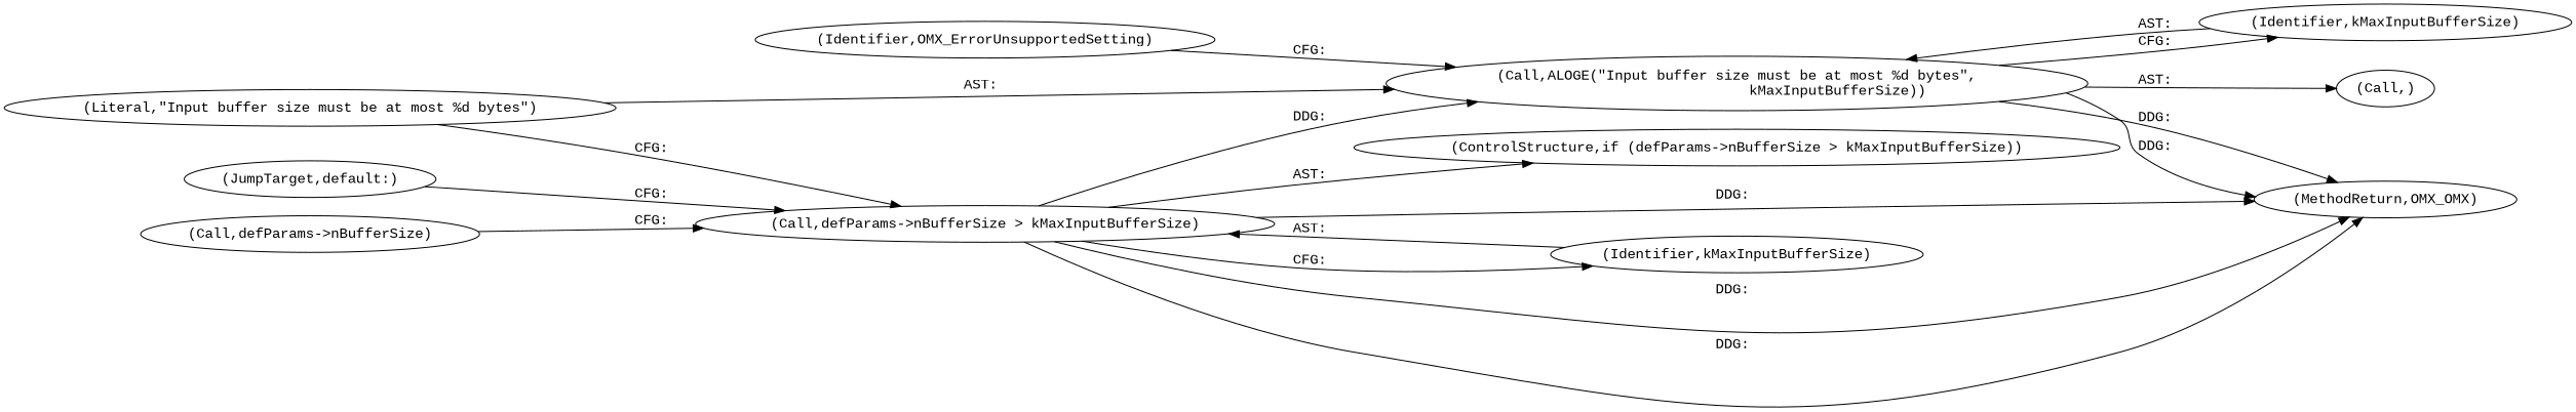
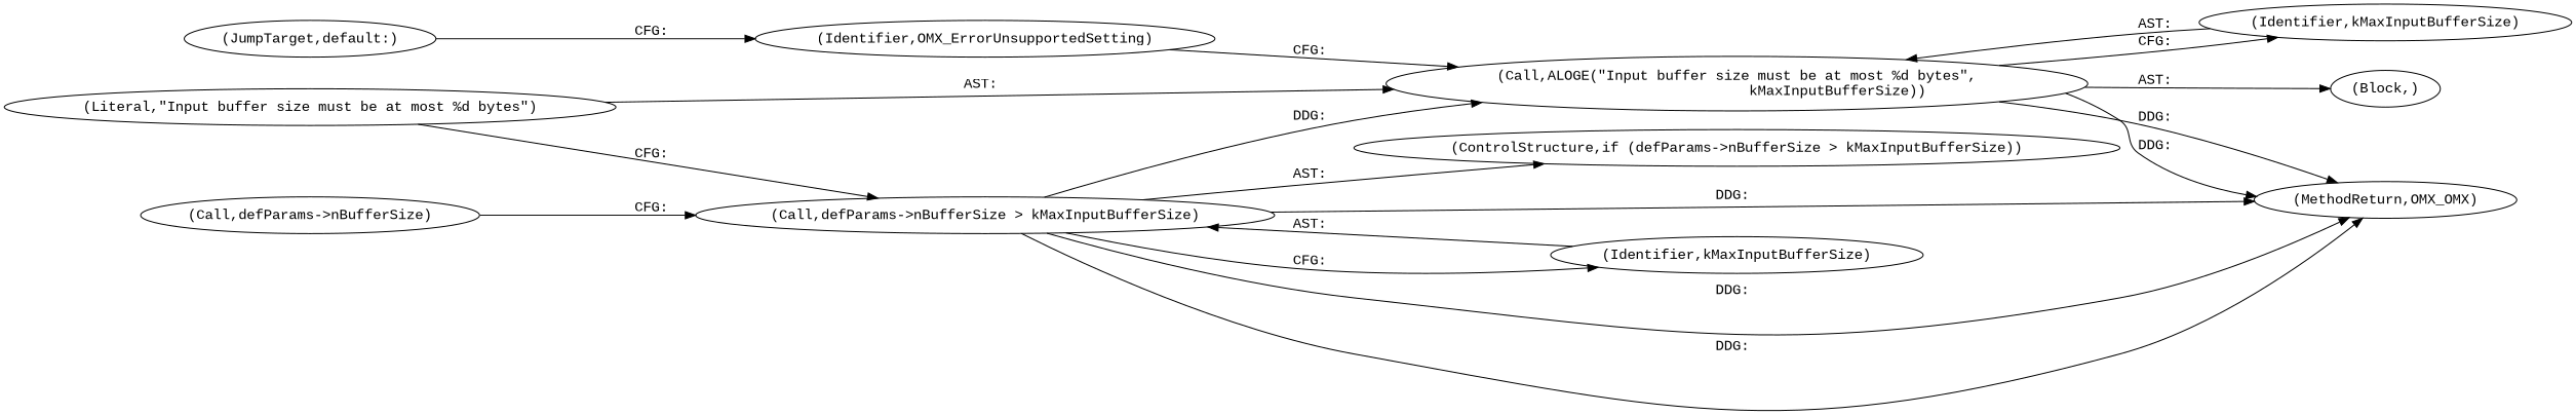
  digraph {
    fontname="Liberation Mono"
    rankdir=LR
    node [fontname="Liberation Mono"]
    edge [fontname="Liberation Mono"]
    n1 [label="(Call,defParams->nBufferSize > kMaxInputBufferSize)"]
    n2 [label="(Call,ALOGE(\"Input buffer size must be at most %d bytes\",\n                        kMaxInputBufferSize))"]
    n3 [label="(ControlStructure,if (defParams->nBufferSize > kMaxInputBufferSize))"]
    n4 [label="(MethodReturn,OMX_OMX)"]
    n5 [label="(Identifier,kMaxInputBufferSize)"]
-   n6 [label="(Call,)"]
+   n6 [label="(Block,)"]
    n7 [label="(Identifier,kMaxInputBufferSize)"]
    n8 [label="(JumpTarget,default:)"]
    n9 [label="(Call,defParams->nBufferSize)"]
    n10 [label="(Identifier,OMX_ErrorUnsupportedSetting)"]
    n11 [label="(Literal,\"Input buffer size must be at most %d bytes\")"]
    n1 -> n2 [label="DDG: "]
    n1 -> n3 [label="AST: "]
    n1 -> n4 [label="DDG: "]
    n1 -> n4 [label="DDG: "]
    n1 -> n4 [label="DDG: "]
    n1 -> n5 [label="CFG: "]
    n2 -> n4 [label="DDG: "]
    n2 -> n4 [label="DDG: "]
    n2 -> n6 [label="AST: "]
    n2 -> n7 [label="CFG: "]
    n5 -> n1 [label="AST: "]
    n7 -> n2 [label="AST: "]
-   n8 -> n1 [label="CFG: "]
+   n8 -> n10 [label="CFG: "]
    n9 -> n1 [label="CFG: "]
    n10 -> n2 [label="CFG: "]
    n11 -> n1 [label="CFG: "]
    n11 -> n2 [label="AST: "]
  }
